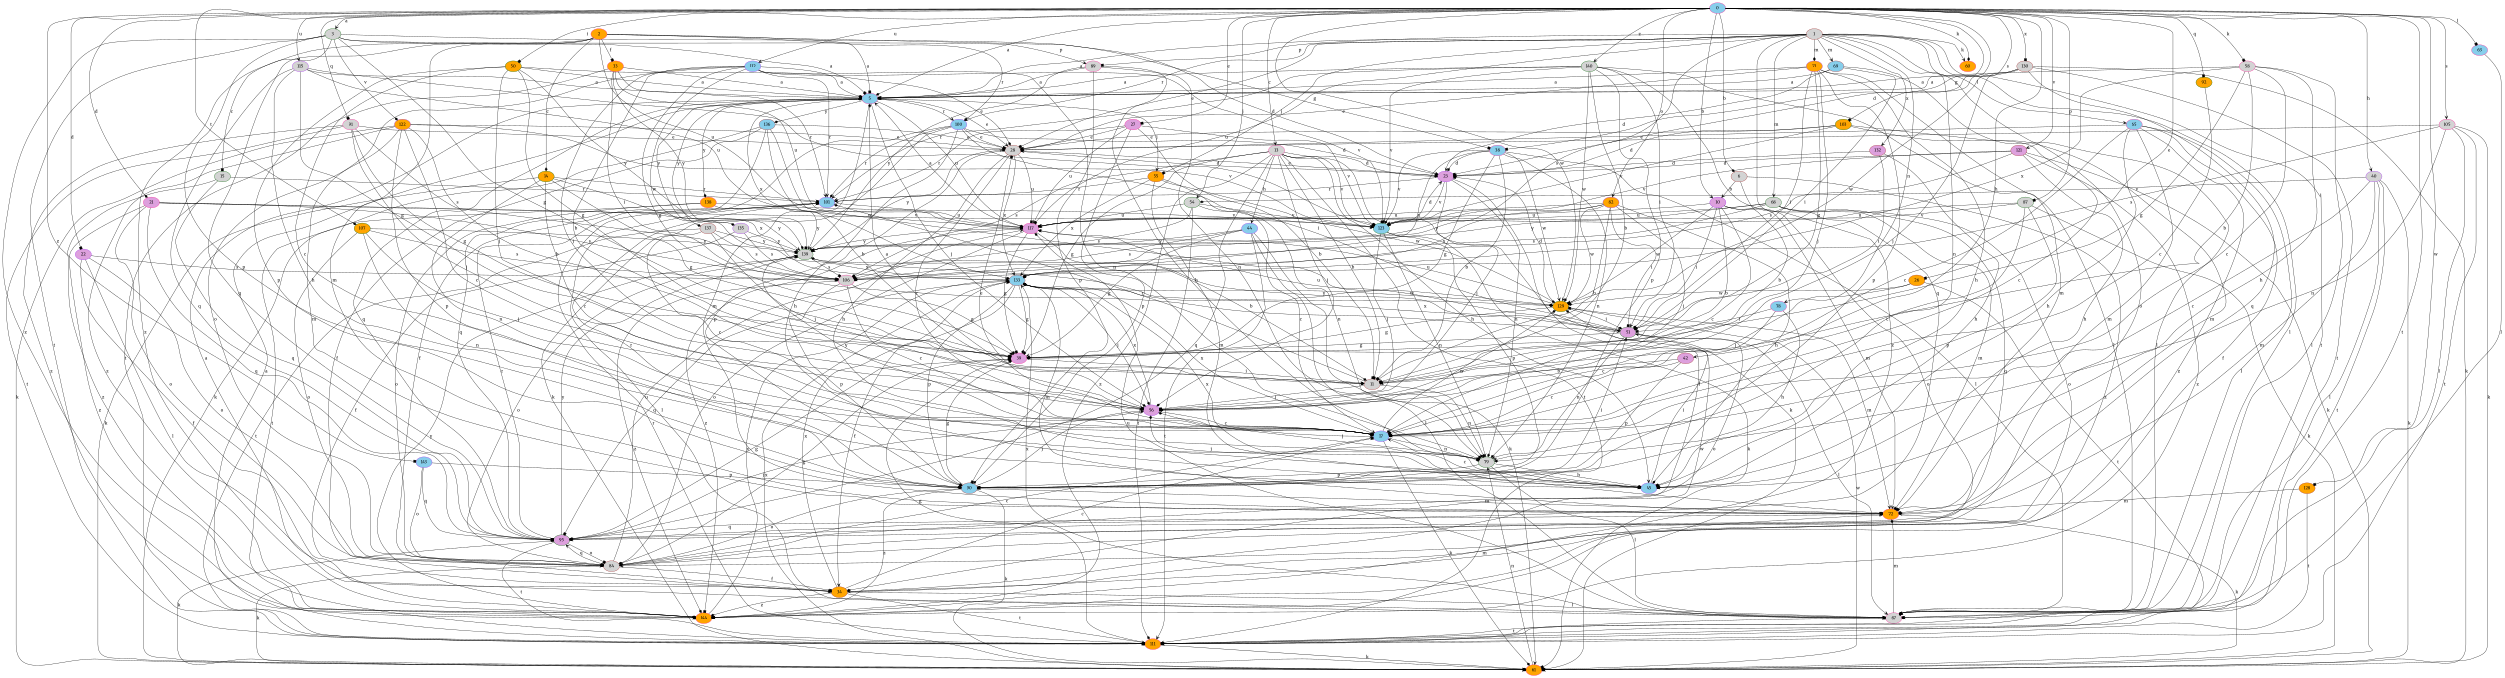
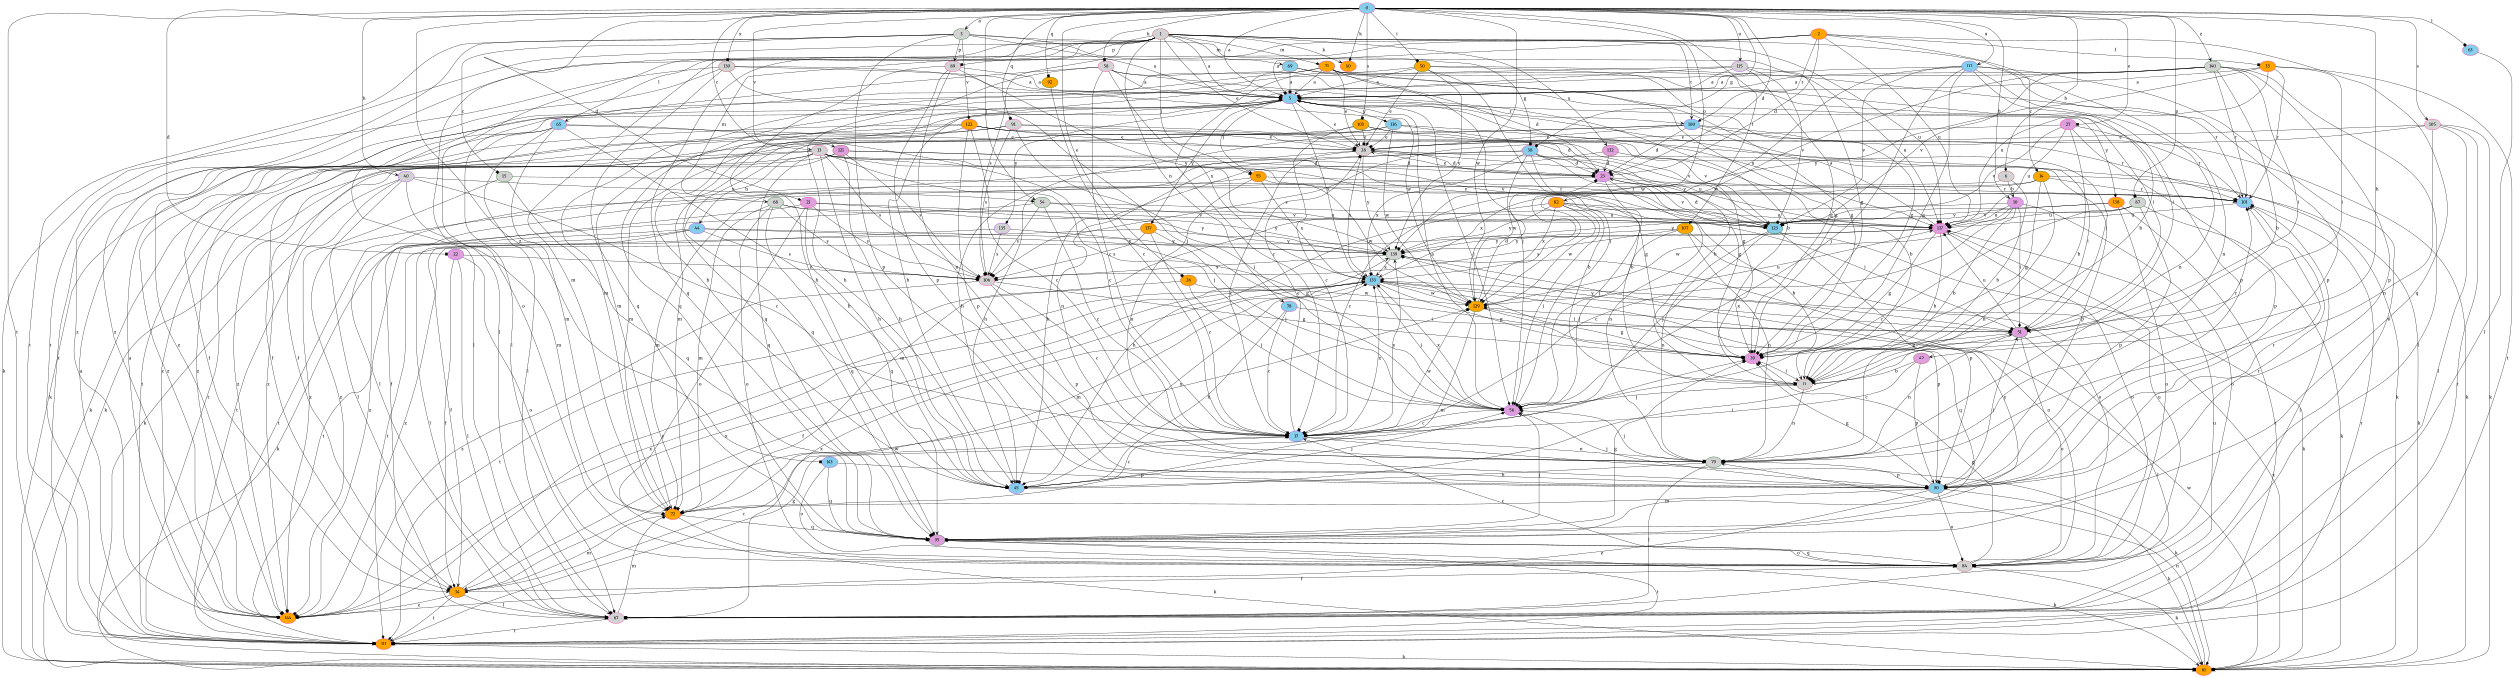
  strict digraph {
    fontname=Merriweather
    node [color=deeppink fillcolor=lightgrey fontname=Merriweather style=filled]
    edge [arrowhead=vee fontname=Merriweather]
    0 [fillcolor=skyblue]
    3 [color=darkgreen]
    5 [fillcolor=skyblue]
    6 [color=brown]
    10 [color=purple fillcolor=plum]
    13
    21 [fillcolor=plum]
    22 [color=purple fillcolor=plum]
    23 [color=purple fillcolor=plum]
    26 [color=brown fillcolor=orange]
    27 [fillcolor=plum]
    38 [fillcolor=skyblue]
    40 [color=purple]
    42 [color=brown fillcolor=plum]
    50 [color=darkgreen fillcolor=orange]
    54 [color=darkgreen]
    58
    60 [fillcolor=orange]
    63 [fillcolor=skyblue]
    82 [color=purple fillcolor=orange]
    87 [color=darkgreen]
    91
    92 [color=darkgreen fillcolor=orange]
    103 [color=darkgreen fillcolor=orange]
    105
    107 [color=darkgreen fillcolor=orange]
    111 [fillcolor=orange]
    112 [color=purple fillcolor=skyblue]
    115 [color=purple]
    121 [color=brown fillcolor=plum]
-   128 [color=brown fillcolor=orange]
    129 [color=darkgreen fillcolor=orange]
    130 [color=brown]
    140 [color=darkgreen]
    143 [color=purple fillcolor=skyblue]
    89
    144 [fillcolor=orange]
    15 [color=darkgreen]
    39 [fillcolor=plum]
    90 [color=brown fillcolor=skyblue]
    122 [color=purple fillcolor=orange]
    28 [color=brown]
    55 [color=brown fillcolor=orange]
    95 [color=darkgreen fillcolor=plum]
    100 [color=purple fillcolor=skyblue]
    117 [fillcolor=plum]
    72 [fillcolor=orange]
    56 [color=purple fillcolor=plum]
    133 [color=brown fillcolor=skyblue]
    135 [color=purple]
    136 [color=brown fillcolor=skyblue]
-   137 [color=brown]
+   137 [color=brown fillcolor=orange]
    138 [fillcolor=orange]
    11 [color=brown]
    84 [color=brown]
    17 [color=purple fillcolor=skyblue]
    51 [color=darkgreen fillcolor=plum]
    106
    44 [color=purple fillcolor=skyblue]
    45 [color=purple fillcolor=skyblue]
    61 [fillcolor=orange]
    123 [color=darkgreen fillcolor=skyblue]
    139 [color=darkgreen]
    67
    34 [color=brown fillcolor=orange]
    79 [color=darkgreen]
    101 [color=purple fillcolor=skyblue]
    1 [color=brown]
    65 [fillcolor=skyblue]
    68 [color=darkgreen]
    69 [color=brown fillcolor=skyblue]
    71 [color=purple fillcolor=orange]
    78 [fillcolor=skyblue]
    132 [color=brown fillcolor=plum]
    2 [fillcolor=orange]
    14 [color=darkgreen fillcolor=orange]
    33 [fillcolor=orange]
    0 -> 3 [label=a]
    0 -> 5 [arrowhead=diamond label=a]
    0 -> 6 [arrowhead=diamond label=b]
    0 -> 10 [label=b]
    0 -> 13 [label=c]
    0 -> 21 [arrowhead=diamond label=d]
    0 -> 22 [arrowhead=box label=d]
    0 -> 23 [arrowhead=box label=d]
    0 -> 26 [arrowhead=box label=e]
    0 -> 27 [arrowhead=box label=e]
    0 -> 38 [arrowhead=box label=g]
    0 -> 40 [label=h]
    0 -> 42 [label=h]
    0 -> 50 [arrowhead=box label=i]
    0 -> 54 [label=j]
    0 -> 58 [arrowhead=box label=k]
    0 -> 60 [arrowhead=diamond label=k]
    0 -> 63 [arrowhead=box label=l]
    0 -> 82 [label=o]
    0 -> 87 [arrowhead=box label=p]
    0 -> 91 [arrowhead=box label=q]
    0 -> 92 [arrowhead=box label=q]
    0 -> 103 [arrowhead=box label=s]
    0 -> 105 [label=s]
    0 -> 107 [arrowhead=diamond label=t]
    0 -> 111 [arrowhead=diamond label=t]
    0 -> 112 [label=u]
    0 -> 115 [label=u]
    0 -> 121 [label=v]
-   0 -> 128 [arrowhead=box label=w]
    0 -> 129 [label=w]
    0 -> 130 [arrowhead=box label=x]
    0 -> 140 [label=z]
    0 -> 143 [arrowhead=box label=z]
    3 -> 5 [arrowhead=box label=a]
    3 -> 38 [arrowhead=box label=g]
    3 -> 111 [arrowhead=box label=t]
    3 -> 89 [label=p]
    3 -> 144 [arrowhead=box label=z]
    3 -> 15 [arrowhead=box label=c]
    3 -> 39 [arrowhead=box label=g]
    3 -> 90 [arrowhead=diamond label=p]
    3 -> 122 [arrowhead=diamond label=v]
    5 -> 28 [label=e]
    5 -> 55 [label=j]
    5 -> 95 [arrowhead=box label=q]
    5 -> 100 [label=r]
    5 -> 117 [arrowhead=diamond label=u]
    5 -> 72 [label=m]
    5 -> 56 [arrowhead=diamond label=j]
    5 -> 133 [arrowhead=diamond label=x]
    5 -> 135 [arrowhead=diamond label=y]
    5 -> 136 [arrowhead=diamond label=y]
    5 -> 137 [arrowhead=diamond label=y]
    5 -> 138 [arrowhead=diamond label=y]
    6 -> 10 [label=b]
    6 -> 144 [arrowhead=box label=z]
    6 -> 11 [arrowhead=box label=b]
    10 -> 129 [label=w]
    10 -> 117 [label=u]
    10 -> 72 [label=m]
    10 -> 11 [arrowhead=box label=b]
    10 -> 84 [label=o]
    10 -> 17 [arrowhead=diamond label=c]
    10 -> 51 [arrowhead=diamond label=i]
    13 -> 23 [arrowhead=diamond label=d]
    13 -> 111 [label=t]
    13 -> 144 [arrowhead=box label=z]
    13 -> 39 [arrowhead=box label=g]
    13 -> 95 [arrowhead=diamond label=q]
    13 -> 56 [arrowhead=diamond label=j]
    13 -> 11 [arrowhead=box label=b]
    13 -> 106 [arrowhead=diamond label=s]
    13 -> 44 [label=h]
    13 -> 45 [label=h]
    13 -> 61 [arrowhead=box label=k]
    13 -> 123 [arrowhead=box label=v]
    21 -> 144 [arrowhead=box label=z]
    21 -> 95 [label=q]
    21 -> 84 [label=o]
    21 -> 106 [arrowhead=diamond label=s]
    21 -> 123 [arrowhead=diamond label=v]
    21 -> 139 [label=y]
    22 -> 84 [label=o]
    22 -> 106 [arrowhead=diamond label=s]
    22 -> 67 [arrowhead=diamond label=l]
    22 -> 34 [arrowhead=diamond label=f]
    23 -> 28 [label=e]
    23 -> 56 [arrowhead=diamond label=j]
    23 -> 123 [arrowhead=box label=v]
    23 -> 34 [arrowhead=diamond label=f]
    23 -> 79 [arrowhead=diamond label=n]
    23 -> 101 [label=r]
    26 -> 111 [arrowhead=diamond label=t]
    26 -> 129 [arrowhead=diamond label=w]
    26 -> 56 [arrowhead=diamond label=j]
    27 -> 90 [arrowhead=diamond label=p]
    27 -> 28 [label=e]
    27 -> 117 [label=u]
    27 -> 11 [arrowhead=box label=b]
    27 -> 123 [arrowhead=box label=v]
    27 -> 101 [label=r]
    38 -> 23 [arrowhead=diamond label=d]
    38 -> 129 [label=w]
    38 -> 39 [arrowhead=diamond label=g]
    38 -> 133 [arrowhead=box label=x]
    38 -> 11 [arrowhead=box label=b]
    38 -> 123 [arrowhead=diamond label=v]
    38 -> 67 [arrowhead=box label=l]
    38 -> 79 [arrowhead=diamond label=n]
    40 -> 54 [arrowhead=diamond label=v]
    40 -> 111 [arrowhead=box label=t]
    40 -> 72 [label=m]
    40 -> 17 [arrowhead=diamond label=c]
    40 -> 61 [label=k]
    40 -> 67 [label=l]
    42 -> 90 [label=p]
    42 -> 11 [label=b]
    42 -> 17 [arrowhead=box label=c]
    50 -> 5 [arrowhead=box label=a]
    50 -> 39 [arrowhead=diamond label=g]
    50 -> 90 [arrowhead=box label=p]
    50 -> 28 [arrowhead=diamond label=e]
    50 -> 56 [arrowhead=box label=j]
    50 -> 17 [arrowhead=box label=c]
    50 -> 139 [arrowhead=diamond label=y]
    54 -> 111 [arrowhead=diamond label=t]
    54 -> 117 [arrowhead=diamond label=u]
    54 -> 17 [label=c]
    54 -> 106 [arrowhead=box label=s]
    54 -> 123 [label=v]
    58 -> 5 [arrowhead=diamond label=a]
    58 -> 39 [arrowhead=diamond label=g]
    58 -> 133 [arrowhead=box label=x]
    58 -> 11 [label=b]
    58 -> 17 [label=c]
    58 -> 45 [label=h]
    58 -> 67 [label=l]
    63 -> 67 [arrowhead=diamond label=l]
    82 -> 129 [arrowhead=box label=w]
    82 -> 117 [label=u]
    82 -> 56 [arrowhead=diamond label=j]
    82 -> 133 [arrowhead=diamond label=x]
    82 -> 11 [label=b]
    82 -> 51 [arrowhead=box label=i]
    82 -> 45 [arrowhead=diamond label=h]
    82 -> 139 [label=y]
    87 -> 90 [arrowhead=diamond label=p]
    87 -> 117 [arrowhead=box label=u]
    87 -> 17 [arrowhead=box label=c]
    87 -> 61 [arrowhead=diamond label=k]
    87 -> 123 [arrowhead=box label=v]
    91 -> 111 [arrowhead=diamond label=t]
    91 -> 144 [label=z]
    91 -> 39 [label=g]
    91 -> 28 [arrowhead=box label=e]
    91 -> 56 [arrowhead=diamond label=j]
    91 -> 106 [arrowhead=box label=s]
    92 -> 17 [arrowhead=box label=c]
    103 -> 23 [arrowhead=box label=d]
    103 -> 28 [arrowhead=box label=e]
    103 -> 72 [arrowhead=box label=m]
    103 -> 17 [arrowhead=diamond label=c]
    103 -> 123 [label=v]
    105 -> 111 [arrowhead=box label=t]
    105 -> 28 [arrowhead=box label=e]
    105 -> 106 [arrowhead=box label=s]
    105 -> 61 [label=k]
    105 -> 67 [arrowhead=box label=l]
    105 -> 79 [arrowhead=diamond label=n]
    107 -> 56 [arrowhead=diamond label=j]
    107 -> 84 [arrowhead=diamond label=o]
    107 -> 106 [label=s]
    107 -> 139 [arrowhead=box label=y]
    107 -> 79 [label=n]
    111 -> 5 [arrowhead=diamond label=a]
    111 -> 39 [arrowhead=box label=g]
    111 -> 61 [arrowhead=diamond label=k]
    111 -> 101 [arrowhead=box label=r]
    112 -> 5 [arrowhead=diamond label=a]
    112 -> 129 [arrowhead=diamond label=w]
    112 -> 39 [arrowhead=diamond label=g]
    112 -> 56 [label=j]
    112 -> 11 [arrowhead=diamond label=b]
    112 -> 84 [label=o]
    112 -> 123 [arrowhead=box label=v]
    112 -> 79 [arrowhead=box label=n]
    112 -> 101 [label=r]
    115 -> 5 [label=a]
    115 -> 39 [arrowhead=box label=g]
    115 -> 95 [label=q]
    115 -> 117 [arrowhead=box label=u]
    115 -> 45 [arrowhead=diamond label=h]
    115 -> 123 [arrowhead=box label=v]
    121 -> 23 [arrowhead=box label=d]
    121 -> 144 [arrowhead=diamond label=z]
    121 -> 106 [label=s]
    121 -> 45 [arrowhead=diamond label=h]
    121 -> 61 [arrowhead=box label=k]
    121 -> 123 [label=v]
-   128 -> 111 [label=t]
-   128 -> 72 [arrowhead=diamond label=m]
    129 -> 23 [arrowhead=box label=d]
    129 -> 39 [arrowhead=diamond label=g]
    129 -> 117 [label=u]
    129 -> 72 [label=m]
    129 -> 51 [arrowhead=diamond label=i]
    130 -> 5 [arrowhead=diamond label=a]
    130 -> 111 [arrowhead=diamond label=t]
    130 -> 129 [arrowhead=box label=w]
    130 -> 95 [label=q]
    130 -> 56 [arrowhead=box label=j]
    130 -> 61 [arrowhead=box label=k]
    140 -> 5 [label=a]
    140 -> 129 [arrowhead=diamond label=w]
    140 -> 144 [arrowhead=box label=z]
    140 -> 90 [arrowhead=box label=p]
    140 -> 11 [arrowhead=box label=b]
    140 -> 51 [label=i]
    140 -> 123 [arrowhead=diamond label=v]
    140 -> 67 [arrowhead=box label=l]
    140 -> 101 [label=r]
    143 -> 90 [arrowhead=diamond label=p]
    143 -> 95 [arrowhead=box label=q]
    143 -> 84 [arrowhead=diamond label=o]
    89 -> 5 [label=a]
    89 -> 90 [arrowhead=box label=p]
    89 -> 45 [arrowhead=diamond label=h]
    89 -> 139 [label=y]
    89 -> 79 [arrowhead=diamond label=n]
    144 -> 5 [arrowhead=diamond label=a]
    144 -> 133 [label=x]
    144 -> 139 [label=y]
    15 -> 144 [arrowhead=diamond label=z]
    15 -> 95 [arrowhead=box label=q]
    15 -> 101 [arrowhead=box label=r]
    39 -> 11 [label=i]
    90 -> 144 [label=z]
    90 -> 39 [arrowhead=diamond label=g]
    90 -> 72 [label=m]
    90 -> 56 [label=j]
    90 -> 84 [arrowhead=diamond label=o]
    90 -> 51 [label=i]
    90 -> 61 [label=k]
    90 -> 101 [label=r]
    122 -> 144 [arrowhead=diamond label=z]
    122 -> 90 [arrowhead=diamond label=p]
    122 -> 28 [label=e]
    122 -> 72 [label=m]
    122 -> 11 [label=b]
    122 -> 17 [arrowhead=diamond label=c]
    122 -> 61 [arrowhead=diamond label=k]
    122 -> 123 [label=v]
    28 -> 23 [arrowhead=box label=d]
    28 -> 90 [label=p]
    28 -> 117 [arrowhead=box label=u]
    28 -> 133 [label=x]
    28 -> 17 [arrowhead=box label=c]
    28 -> 45 [arrowhead=box label=h]
    28 -> 139 [label=y]
    55 -> 129 [arrowhead=diamond label=w]
    55 -> 72 [arrowhead=box label=m]
    55 -> 133 [label=x]
    55 -> 79 [arrowhead=diamond label=n]
    55 -> 101 [label=r]
    95 -> 111 [label=t]
    95 -> 39 [arrowhead=diamond label=g]
    95 -> 56 [label=j]
    95 -> 84 [arrowhead=box label=o]
    95 -> 61 [label=k]
    95 -> 139 [arrowhead=box label=y]
    95 -> 101 [label=r]
    100 -> 23 [arrowhead=diamond label=d]
    100 -> 28 [label=e]
    100 -> 51 [label=i]
    100 -> 45 [label=h]
    100 -> 61 [arrowhead=box label=k]
    100 -> 34 [label=f]
    100 -> 101 [arrowhead=diamond label=r]
    117 -> 5 [label=a]
    117 -> 144 [arrowhead=box label=z]
    117 -> 39 [arrowhead=box label=g]
    117 -> 11 [arrowhead=diamond label=b]
    117 -> 84 [arrowhead=diamond label=o]
    117 -> 139 [label=y]
    72 -> 95 [label=q]
    72 -> 61 [arrowhead=box label=k]
    56 -> 5 [arrowhead=diamond label=a]
    56 -> 133 [arrowhead=diamond label=x]
    56 -> 17 [label=c]
    133 -> 129 [arrowhead=diamond label=w]
    133 -> 39 [arrowhead=diamond label=g]
    133 -> 90 [label=p]
    133 -> 95 [arrowhead=box label=q]
    133 -> 72 [arrowhead=diamond label=m]
    133 -> 56 [arrowhead=diamond label=j]
    133 -> 34 [label=f]
    135 -> 106 [label=s]
    135 -> 139 [label=y]
    135 -> 34 [label=f]
    136 -> 129 [arrowhead=diamond label=w]
    136 -> 28 [arrowhead=box label=e]
    136 -> 95 [arrowhead=box label=q]
    136 -> 11 [label=b]
    136 -> 61 [arrowhead=diamond label=k]
    136 -> 34 [arrowhead=box label=f]
    137 -> 111 [arrowhead=diamond label=t]
    137 -> 56 [arrowhead=box label=j]
    137 -> 17 [arrowhead=diamond label=c]
    137 -> 106 [arrowhead=diamond label=s]
    137 -> 139 [arrowhead=diamond label=y]
    138 -> 111 [arrowhead=box label=t]
    138 -> 84 [arrowhead=box label=o]
    138 -> 123 [label=v]
    138 -> 139 [label=y]
    11 -> 56 [arrowhead=box label=j]
    11 -> 79 [arrowhead=box label=n]
    11 -> 101 [arrowhead=diamond label=r]
    84 -> 39 [arrowhead=box label=g]
    84 -> 95 [label=q]
    84 -> 117 [label=u]
    84 -> 17 [label=c]
    84 -> 61 [label=k]
    84 -> 34 [arrowhead=box label=f]
    17 -> 129 [arrowhead=diamond label=w]
    17 -> 28 [arrowhead=box label=e]
    17 -> 133 [arrowhead=diamond label=x]
    17 -> 61 [arrowhead=diamond label=k]
    17 -> 139 [label=y]
    17 -> 79 [arrowhead=box label=n]
    51 -> 39 [arrowhead=diamond label=g]
    51 -> 117 [arrowhead=diamond label=u]
-   51 -> 133 [arrowhead=box label=x]
+   133 -> 51 [arrowhead=box label=x]
    51 -> 84 [label=o]
    51 -> 139 [arrowhead=diamond label=y]
    51 -> 67 [label=l]
    51 -> 79 [label=n]
    106 -> 144 [arrowhead=diamond label=z]
    106 -> 39 [arrowhead=box label=g]
    106 -> 90 [arrowhead=diamond label=p]
    106 -> 17 [arrowhead=diamond label=c]
    44 -> 111 [label=t]
    44 -> 39 [label=g]
    44 -> 106 [arrowhead=box label=s]
    44 -> 61 [label=k]
    44 -> 139 [arrowhead=diamond label=y]
    44 -> 67 [label=l]
    45 -> 56 [arrowhead=diamond label=j]
    45 -> 133 [arrowhead=diamond label=x]
    45 -> 17 [label=c]
    45 -> 51 [label=i]
    61 -> 129 [arrowhead=box label=w]
    61 -> 133 [arrowhead=box label=x]
    61 -> 79 [label=n]
    123 -> 23 [label=d]
    123 -> 90 [arrowhead=box label=p]
    123 -> 56 [arrowhead=box label=j]
    123 -> 61 [arrowhead=box label=k]
    123 -> 79 [label=n]
    139 -> 133 [label=x]
    139 -> 84 [arrowhead=box label=o]
    139 -> 106 [arrowhead=box label=s]
    67 -> 111 [arrowhead=box label=t]
    67 -> 117 [arrowhead=diamond label=u]
    67 -> 72 [arrowhead=diamond label=m]
    67 -> 133 [label=x]
    34 -> 111 [label=t]
    34 -> 129 [arrowhead=diamond label=w]
    34 -> 144 [arrowhead=diamond label=z]
    34 -> 72 [label=m]
    34 -> 133 [label=x]
    34 -> 17 [arrowhead=box label=c]
    34 -> 67 [label=l]
    79 -> 90 [arrowhead=diamond label=p]
    79 -> 56 [arrowhead=diamond label=j]
    79 -> 45 [arrowhead=diamond label=h]
    79 -> 67 [arrowhead=box label=l]
    101 -> 117 [arrowhead=diamond label=u]
    101 -> 67 [label=l]
    1 -> 5 [label=a]
    1 -> 60 [label=k]
    1 -> 111 [label=t]
    1 -> 89 [arrowhead=box label=p]
    1 -> 28 [arrowhead=box label=e]
    1 -> 55 [arrowhead=box label=j]
    1 -> 95 [arrowhead=box label=q]
    1 -> 100 [label=r]
    1 -> 117 [arrowhead=box label=u]
    1 -> 84 [label=o]
    1 -> 106 [arrowhead=box label=s]
    1 -> 67 [label=l]
    1 -> 79 [label=n]
    1 -> 65 [label=l]
    1 -> 68 [label=m]
    1 -> 69 [label=m]
    1 -> 71 [arrowhead=diamond label=m]
    1 -> 78 [label=n]
    1 -> 132 [label=x]
    65 -> 144 [arrowhead=diamond label=z]
    65 -> 28 [arrowhead=box label=e]
    65 -> 72 [arrowhead=diamond label=m]
    65 -> 17 [arrowhead=box label=c]
    65 -> 45 [arrowhead=box label=h]
    65 -> 67 [arrowhead=box label=l]
    65 -> 34 [label=f]
    68 -> 95 [arrowhead=diamond label=q]
    68 -> 117 [label=u]
    68 -> 72 [arrowhead=box label=m]
    68 -> 84 [label=o]
    68 -> 106 [arrowhead=diamond label=s]
    68 -> 139 [arrowhead=box label=y]
    69 -> 5 [arrowhead=box label=a]
    69 -> 23 [label=d]
    69 -> 51 [arrowhead=diamond label=i]
    69 -> 67 [arrowhead=diamond label=l]
    71 -> 5 [label=a]
    71 -> 39 [label=g]
    71 -> 90 [label=p]
    71 -> 28 [label=e]
    71 -> 72 [arrowhead=box label=m]
    71 -> 56 [arrowhead=diamond label=j]
    71 -> 51 [arrowhead=box label=i]
    71 -> 45 [arrowhead=diamond label=h]
    78 -> 17 [arrowhead=diamond label=c]
    78 -> 51 [arrowhead=box label=i]
    78 -> 45 [arrowhead=box label=h]
    132 -> 23 [label=d]
    132 -> 51 [arrowhead=box label=i]
    132 -> 45 [arrowhead=box label=h]
    2 -> 5 [arrowhead=box label=a]
    2 -> 23 [label=d]
    2 -> 144 [arrowhead=diamond label=z]
    2 -> 95 [arrowhead=box label=q]
    2 -> 100 [arrowhead=diamond label=r]
    2 -> 117 [arrowhead=box label=u]
    2 -> 72 [label=m]
    2 -> 14 [arrowhead=diamond label=c]
    2 -> 33 [arrowhead=box label=f]
    14 -> 39 [arrowhead=box label=g]
    14 -> 133 [label=x]
    14 -> 17 [arrowhead=box label=c]
    14 -> 61 [label=k]
    14 -> 79 [arrowhead=diamond label=n]
    14 -> 101 [label=r]
    33 -> 5 [arrowhead=box label=a]
    33 -> 111 [arrowhead=box label=t]
    33 -> 117 [arrowhead=box label=u]
    33 -> 51 [label=i]
    33 -> 139 [arrowhead=box label=y]
    33 -> 101 [label=r]
  }
